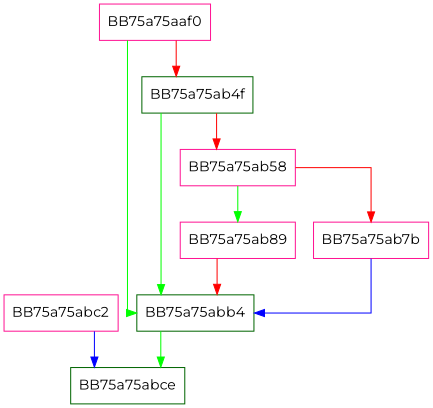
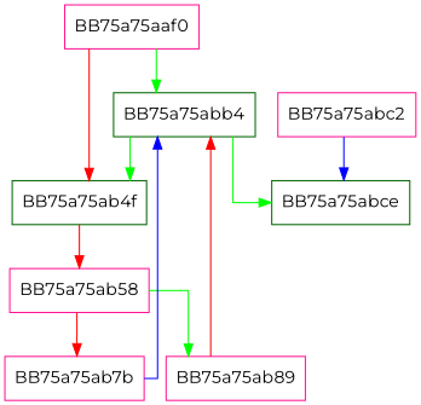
  digraph {
    fontname=Montserrat
    splines=ortho
    node [color=deeppink fontname=Montserrat shape=box]
    edge [color=green fontname=Montserrat]
    BB75a75abb4 [color=darkgreen]
    BB75a75aaf0
    BB75a75ab4f [color=darkgreen]
    BB75a75abce [color=darkgreen]
    BB75a75ab58
    BB75a75abc2
    BB75a75ab89
    BB75a75ab7b
    BB75a75abb4 -> BB75a75abce
    BB75a75aaf0 -> BB75a75abb4
    BB75a75aaf0 -> BB75a75ab4f [color=red]
-   BB75a75ab4f -> BB75a75abb4
+   BB75a75abb4 -> BB75a75ab4f
    BB75a75ab4f -> BB75a75ab58 [color=red]
    BB75a75ab58 -> BB75a75ab89
    BB75a75ab58 -> BB75a75ab7b [color=red]
    BB75a75abc2 -> BB75a75abce [color=blue]
    BB75a75ab89 -> BB75a75abb4 [color=red]
    BB75a75ab7b -> BB75a75abb4 [color=blue]
  }
